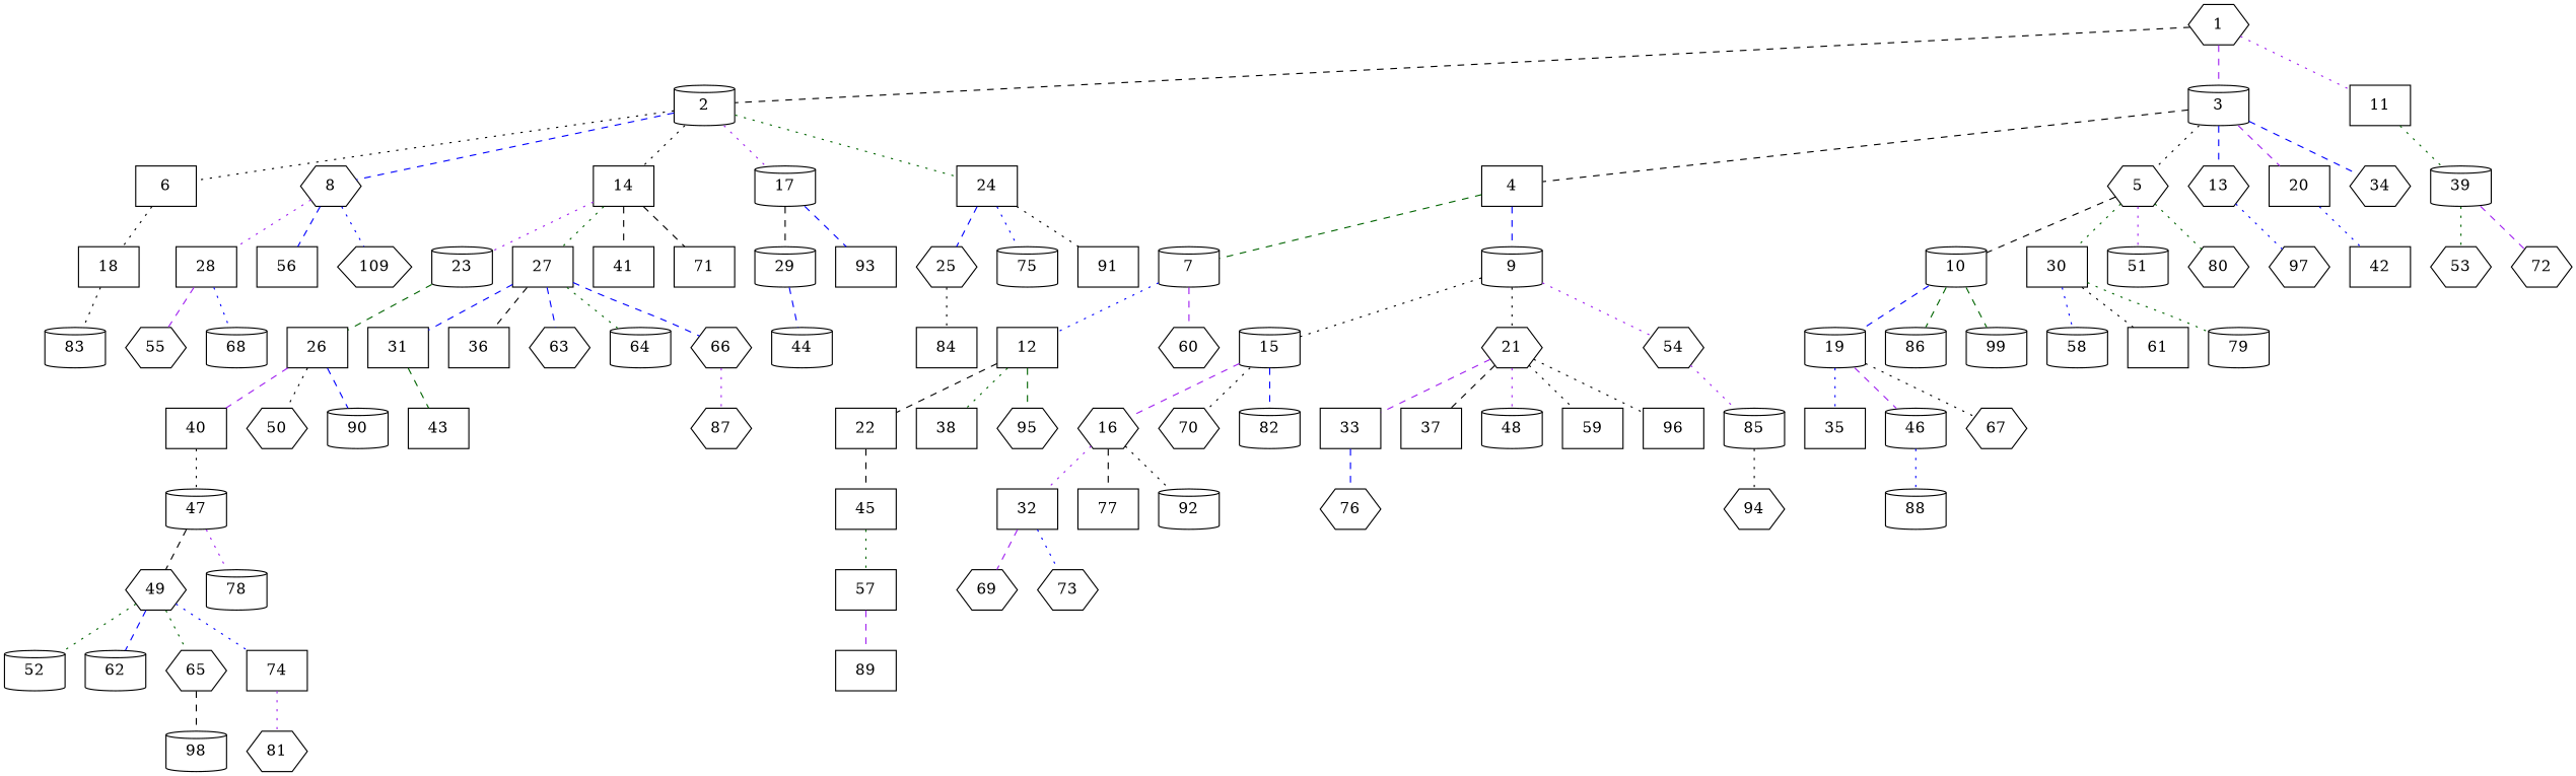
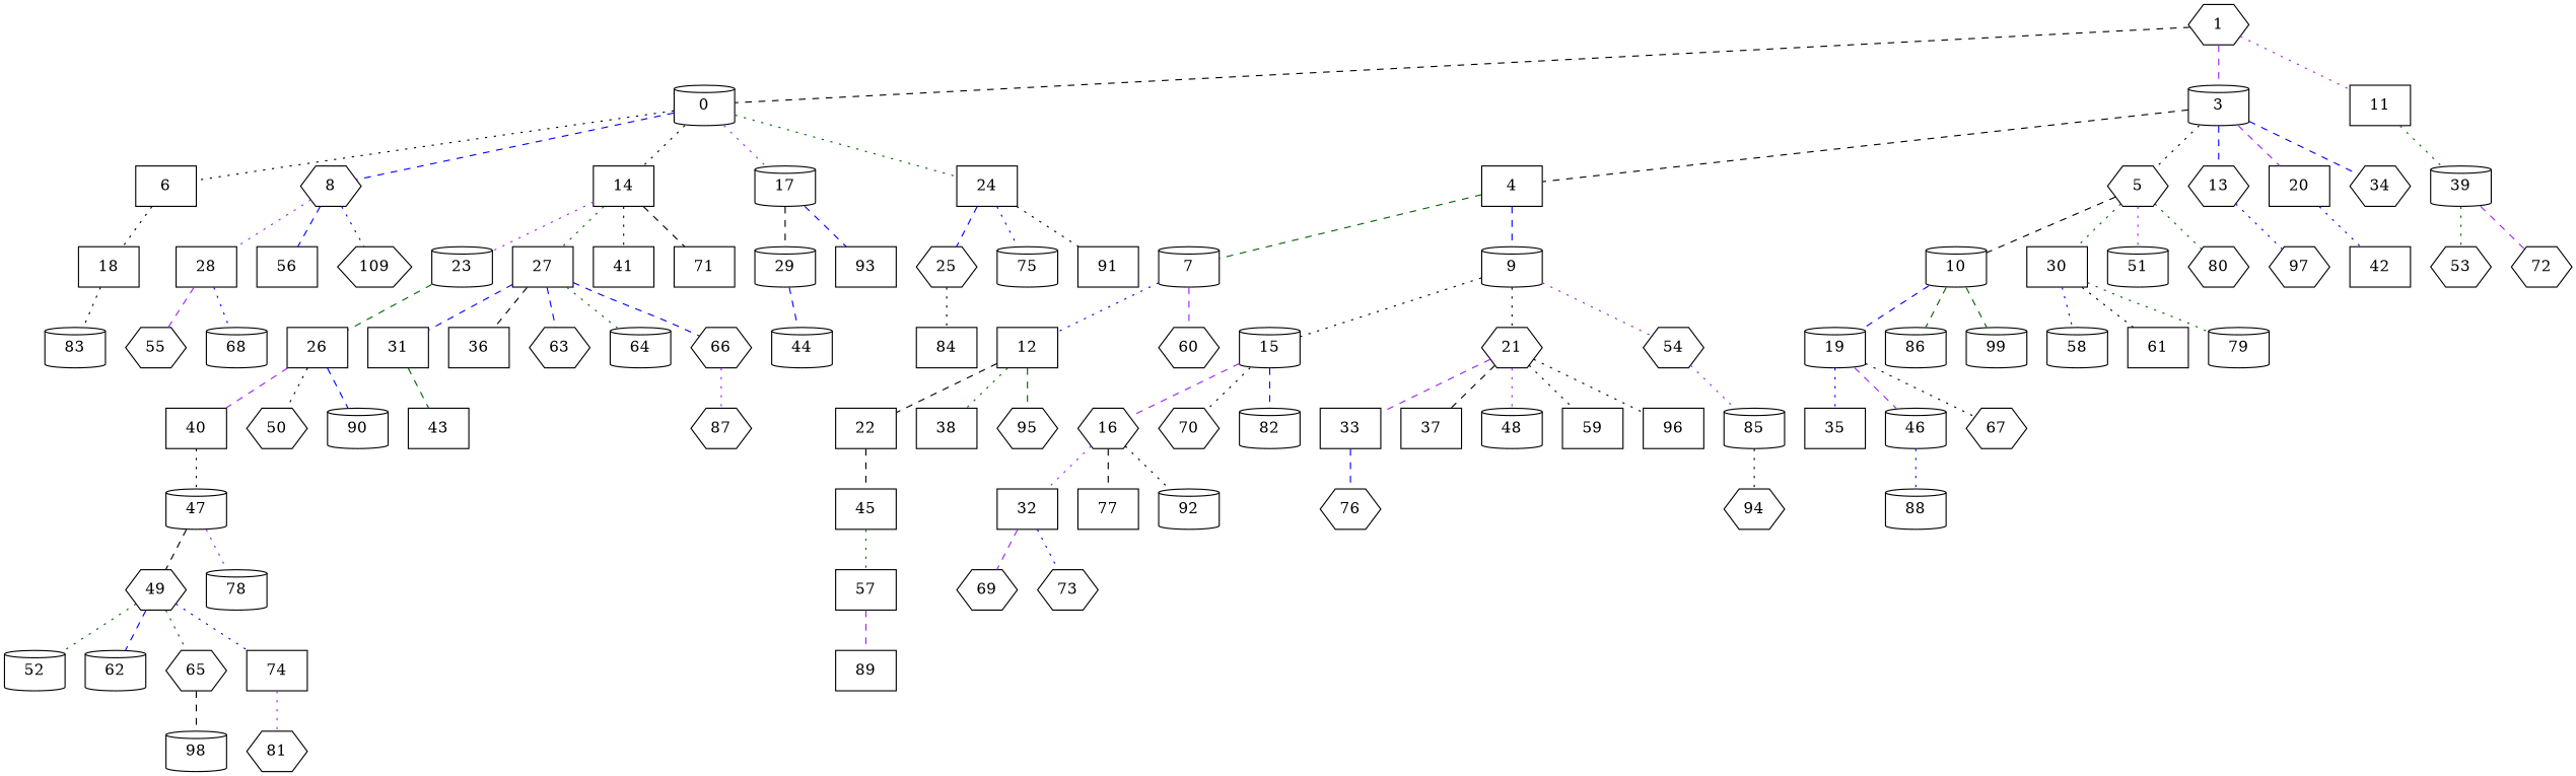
  graph {
    node [shape=box]
    edge [color=black style=dotted]
    1 [shape=hexagon]
-   2 [shape=cylinder]
+   2 [shape=cylinder label=0]
    3 [shape=cylinder]
    11
    6
    8 [shape=hexagon]
    14
    17 [shape=cylinder]
    24
    4
    5 [shape=hexagon]
    13 [shape=hexagon]
    20
    34 [shape=hexagon]
    39 [shape=cylinder]
    18
    28
    56
    n19 [label=109 shape=hexagon]
    23 [shape=cylinder]
    27
    41
    71
    29 [shape=cylinder]
    93
    25 [shape=hexagon]
    75 [shape=cylinder]
    91
    7 [shape=cylinder]
    9 [shape=cylinder]
    10 [shape=cylinder]
    30
    51 [shape=cylinder]
    80 [shape=hexagon]
    97 [shape=hexagon]
    42
    53 [shape=hexagon]
    72 [shape=hexagon]
    83 [shape=cylinder]
    55 [shape=hexagon]
    68 [shape=cylinder]
    26
    31
    36
    63 [shape=hexagon]
    64 [shape=cylinder]
    66 [shape=hexagon]
    44 [shape=cylinder]
    84
    12
    60 [shape=hexagon]
    15 [shape=cylinder]
    21 [shape=hexagon]
    54 [shape=hexagon]
    19 [shape=cylinder]
    86 [shape=cylinder]
    99 [shape=cylinder]
    58 [shape=cylinder]
    61
    79 [shape=cylinder]
    22
    38
    95 [shape=hexagon]
    16 [shape=hexagon]
    70 [shape=hexagon]
    82 [shape=cylinder]
    33
    37
    48 [shape=cylinder]
    59
    96
    85 [shape=cylinder]
    35
    46 [shape=cylinder]
    67 [shape=hexagon]
    45
    32
    77
    92 [shape=cylinder]
    76 [shape=hexagon]
    94 [shape=hexagon]
    88 [shape=cylinder]
    57
    40
    50 [shape=hexagon]
    90 [shape=cylinder]
    43
    87 [shape=hexagon]
    69 [shape=hexagon]
    73 [shape=hexagon]
    89
    47 [shape=cylinder]
    49 [shape=hexagon]
    78 [shape=cylinder]
    52 [shape=cylinder]
    62 [shape=cylinder]
    65 [shape=hexagon]
    74
    98 [shape=cylinder]
    81 [shape=hexagon]
    1 -- 2 [style=dashed]
    1 -- 3 [color=purple style=dashed]
    1 -- 11 [color=purple]
    2 -- 6
    2 -- 8 [color=blue style=dashed]
    2 -- 14
    2 -- 17 [color=purple]
    2 -- 24 [color=darkgreen]
    3 -- 4 [style=dashed]
    3 -- 5
    3 -- 13 [color=blue style=dashed]
    3 -- 20 [color=purple style=dashed]
    3 -- 34 [color=blue style=dashed]
    11 -- 39 [color=darkgreen]
    6 -- 18
    8 -- 28 [color=purple]
    8 -- 56 [color=blue style=dashed]
    8 -- n19 [color=blue]
    14 -- 23 [color=purple]
    14 -- 27 [color=darkgreen]
-   14 -- 41 [style=dashed]
+   14 -- 41
    14 -- 71 [style=dashed]
    17 -- 29 [style=dashed]
    17 -- 93 [color=blue style=dashed]
    24 -- 25 [color=blue style=dashed]
    24 -- 75 [color=blue]
    24 -- 91
    4 -- 7 [color=darkgreen style=dashed]
    4 -- 9 [color=blue style=dashed]
    5 -- 10 [style=dashed]
    5 -- 30 [color=darkgreen]
    5 -- 51 [color=purple]
    5 -- 80 [color=darkgreen]
    13 -- 97 [color=blue]
    20 -- 42 [color=blue]
    39 -- 53 [color=darkgreen]
    39 -- 72 [color=purple style=dashed]
    18 -- 83
    28 -- 55 [color=purple style=dashed]
    28 -- 68 [color=blue]
    23 -- 26 [color=darkgreen style=dashed]
    27 -- 31 [color=blue style=dashed]
    27 -- 36 [style=dashed]
    27 -- 63 [color=blue style=dashed]
    27 -- 64 [color=darkgreen]
    27 -- 66 [color=blue style=dashed]
    29 -- 44 [color=blue style=dashed]
    25 -- 84
    7 -- 12 [color=blue]
    7 -- 60 [color=purple style=dashed]
    9 -- 15
    9 -- 21
    9 -- 54 [color=purple]
    10 -- 19 [color=blue style=dashed]
    10 -- 86 [color=darkgreen style=dashed]
    10 -- 99 [color=darkgreen style=dashed]
    30 -- 58 [color=blue]
    30 -- 61
    30 -- 79 [color=darkgreen]
    26 -- 40 [color=purple style=dashed]
    26 -- 50
    26 -- 90 [color=blue style=dashed]
    31 -- 43 [color=darkgreen style=dashed]
    66 -- 87 [color=purple]
    12 -- 22 [style=dashed]
    12 -- 38 [color=darkgreen]
    12 -- 95 [color=darkgreen style=dashed]
    15 -- 16 [color=purple style=dashed]
    15 -- 70
    15 -- 82 [color=blue style=dashed]
    21 -- 33 [color=purple style=dashed]
    21 -- 37 [style=dashed]
    21 -- 48 [color=purple]
    21 -- 59
    21 -- 96
    54 -- 85 [color=purple]
    19 -- 35 [color=blue]
    19 -- 46 [color=purple style=dashed]
    19 -- 67
    22 -- 45 [style=dashed]
    16 -- 32 [color=purple]
    16 -- 77 [style=dashed]
    16 -- 92
    33 -- 76 [color=blue style=dashed]
    85 -- 94
    46 -- 88 [color=blue]
    45 -- 57 [color=darkgreen]
    32 -- 69 [color=purple style=dashed]
    32 -- 73 [color=blue]
    57 -- 89 [color=purple style=dashed]
    40 -- 47
    47 -- 49 [style=dashed]
    47 -- 78 [color=purple]
    49 -- 52 [color=darkgreen]
    49 -- 62 [color=blue style=dashed]
    49 -- 65 [color=darkgreen]
    49 -- 74 [color=blue]
    65 -- 98 [style=dashed]
    74 -- 81 [color=purple]
  }
